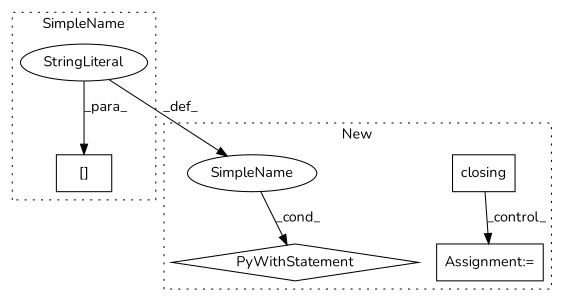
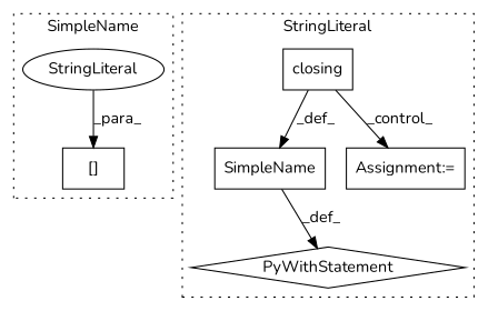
  digraph {
    fontname=Nunito
    node [fontname=Nunito shape=box]
    edge [fontname=Nunito]
    n1 [a=2 l="39,1" label="[]" s="1839,1884"]
    n2 [a=45 l=6 label=StringLiteral s=1878 shape=ellipse]
    n3 [a=32 l="8,1" label=closing s="2911,2922"]
    n4 [a=104 l="10,2" label=PyWithStatement s="2901,2923" shape=diamond]
-   n5 [a=42 label=SimpleName shape=ellipse]
+   n5 [a=42 label=SimpleName]
    n6 [a=7 l=3 label="Assignment:=" s=2941]
    subgraph cluster_1 {
      label=SimpleName
      style=dotted
      n1
      n2
    }
    subgraph cluster_2 {
-     label=New
+     label=StringLiteral
      style=dotted
      n3
      n4
      n5
      n6
    }
    n2 -> n1 [label=_para_]
-   n2 -> n5 [label=_def_]
+   n3 -> n5 [label=_def_]
    n3 -> n6 [label=_control_]
-   n5 -> n4 [label=_cond_]
+   n5 -> n4 [label=_def_]
  }
